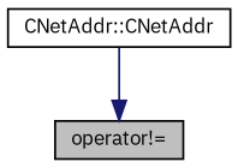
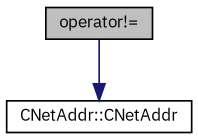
  digraph {
    rankdir=TB
    fontname="IBM Plex Sans"
    node [color=black fontname="IBM Plex Sans" fontsize=10 shape=record style=filled]
    n1 [fillcolor=grey75 fontcolor=black height=0.2 label="operator!=" width=0.4]
    n2 [fillcolor=white height=0.2 label="CNetAddr::CNetAddr" width=0.4]
-   n2 -> n1 [color=midnightblue fontname="IBM Plex Sans" fontsize=10 labelfontname=Helvetica labelfontsize=10 style=solid]
+   n1 -> n2 [color=midnightblue fontname="IBM Plex Sans" fontsize=10 labelfontname=Helvetica labelfontsize=10 style=solid]
  }
